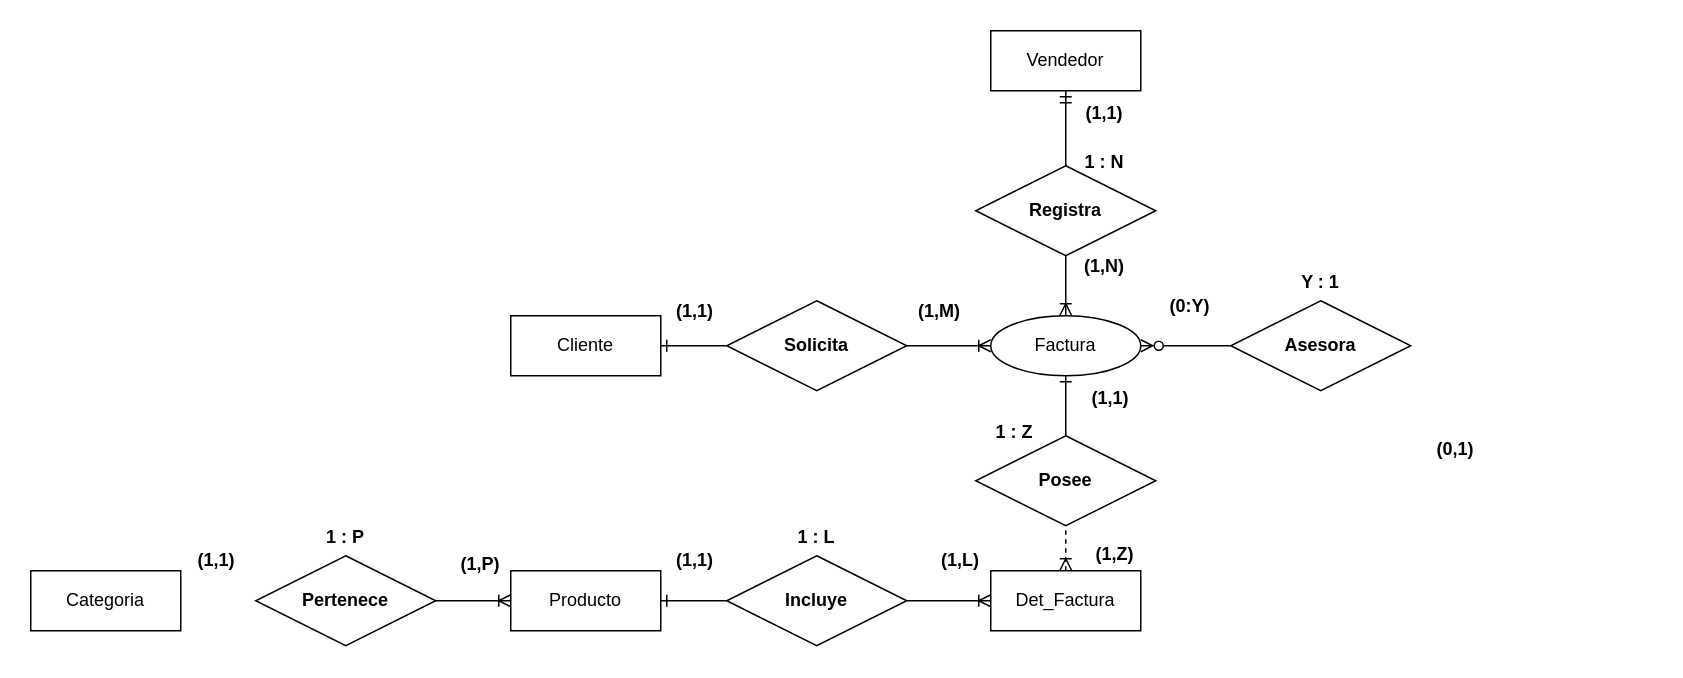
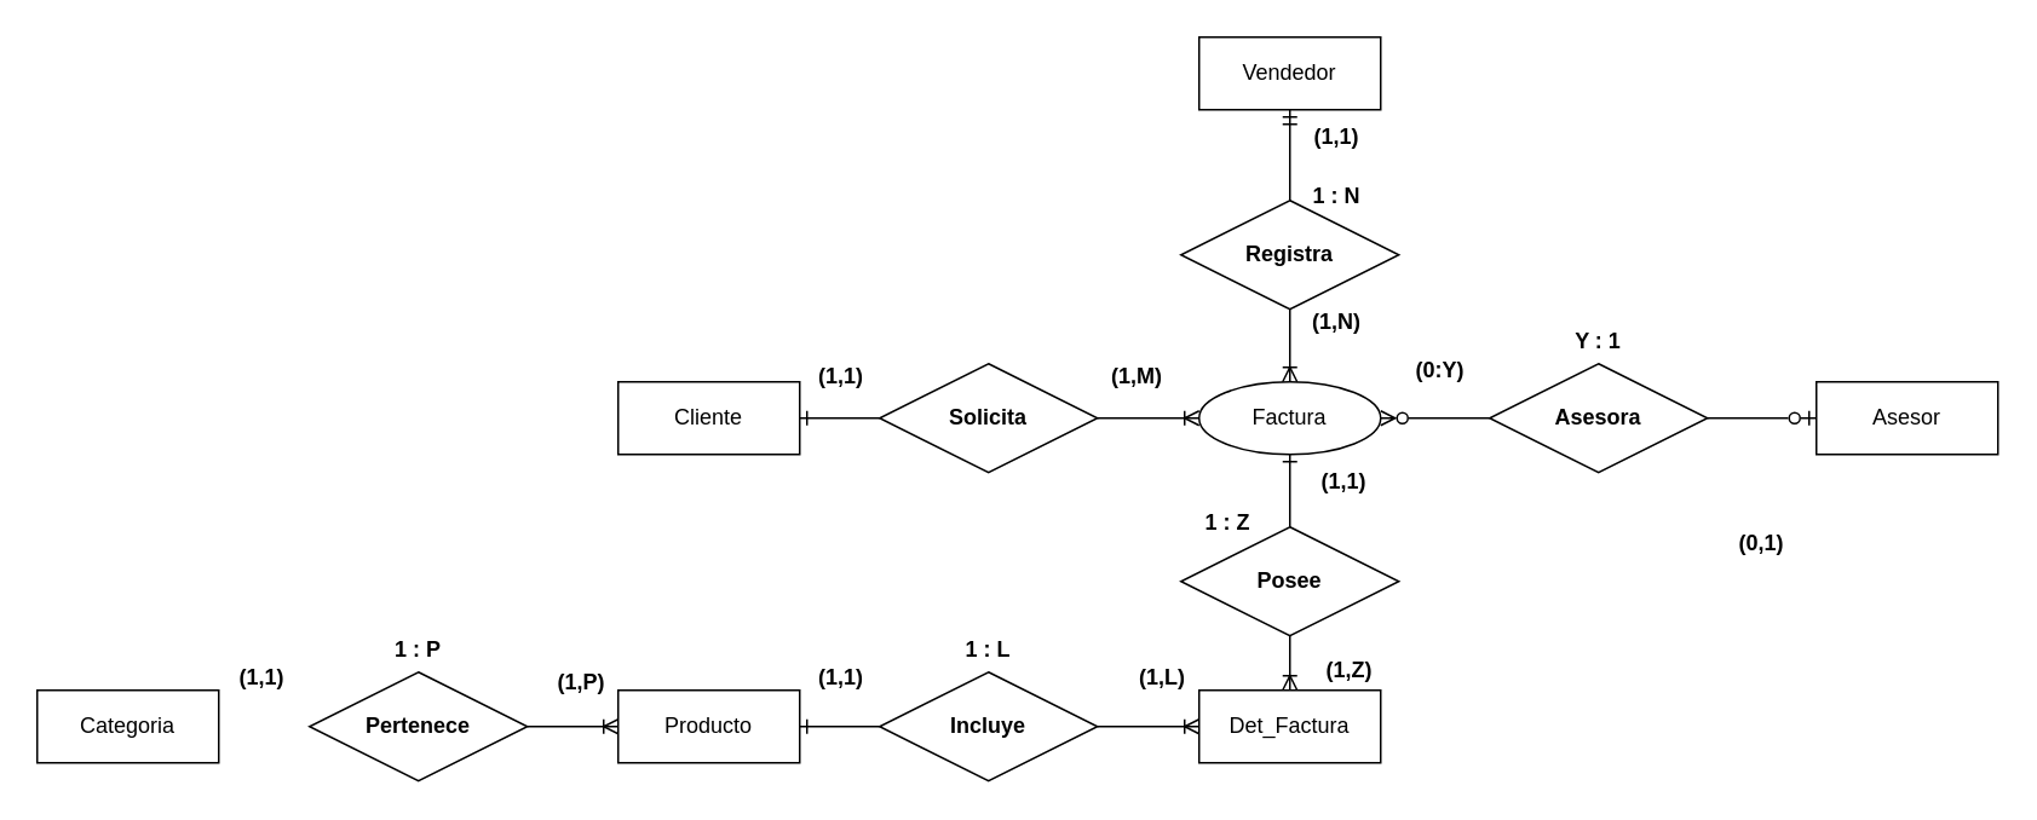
  <mxCell id="0" />
  <mxCell id="1" parent="0" />
  <mxCell id="2" value="Det_Factura" style="whiteSpace=wrap;html=1;align=center;" vertex="1" parent="1"><mxGeometry x="660" y="380" width="100" height="40" as="geometry" /></mxCell>
  <mxCell id="3" value="Cliente" style="whiteSpace=wrap;html=1;align=center;" vertex="1" parent="1"><mxGeometry x="340" y="210" width="100" height="40" as="geometry" /></mxCell>
  <mxCell id="4" value="Factura" style="ellipse;whiteSpace=wrap;html=1;align=center;" vertex="1" parent="1"><mxGeometry x="660" y="210" width="100" height="40" as="geometry" /></mxCell>
  <mxCell id="5" value="&lt;b&gt;Solicita&lt;/b&gt;" style="shape=rhombus;perimeter=rhombusPerimeter;whiteSpace=wrap;html=1;align=center;" vertex="1" parent="1"><mxGeometry x="484" y="200" width="120" height="60" as="geometry" /></mxCell>
  <mxCell id="6" value="&lt;b&gt;Posee&lt;/b&gt;" style="shape=rhombus;perimeter=rhombusPerimeter;whiteSpace=wrap;html=1;align=center;" vertex="1" parent="1"><mxGeometry x="650" y="290" width="120" height="60" as="geometry" /></mxCell>
  <mxCell id="7" value="" style="endArrow=none;html=1;rounded=0;entryX=0;entryY=0.5;entryDx=0;entryDy=0;exitX=1;exitY=0.5;exitDx=0;exitDy=0;startArrow=ERone;startFill=0;" edge="1" parent="1" source="3" target="5"><mxGeometry width="50" height="50" relative="1" as="geometry"><mxPoint x="360" y="340" as="sourcePoint" /><mxPoint x="410" y="290" as="targetPoint" /></mxGeometry></mxCell>
  <mxCell id="8" value="" style="endArrow=ERoneToMany;html=1;rounded=0;entryX=0;entryY=0.5;entryDx=0;entryDy=0;exitX=1;exitY=0.5;exitDx=0;exitDy=0;endFill=0;" edge="1" parent="1" source="5" target="4"><mxGeometry width="50" height="50" relative="1" as="geometry"><mxPoint x="510" y="330" as="sourcePoint" /><mxPoint x="560" y="280" as="targetPoint" /></mxGeometry></mxCell>
  <mxCell id="9" value="" style="endArrow=ERone;html=1;rounded=0;entryX=0.5;entryY=1;entryDx=0;entryDy=0;exitX=0.5;exitY=0;exitDx=0;exitDy=0;endFill=0;" edge="1" parent="1" source="6" target="4"><mxGeometry width="50" height="50" relative="1" as="geometry"><mxPoint x="610" y="360" as="sourcePoint" /><mxPoint x="660" y="310" as="targetPoint" /></mxGeometry></mxCell>
- <mxCell id="10" value="" style="endArrow=none;html=1;rounded=0;entryX=0.5;entryY=1;entryDx=0;entryDy=0;exitX=0.5;exitY=0;exitDx=0;exitDy=0;startArrow=ERoneToMany;startFill=0;dashed=1;" edge="1" parent="1" source="2" target="6"><mxGeometry width="50" height="50" relative="1" as="geometry"><mxPoint x="570" y="450" as="sourcePoint" /><mxPoint x="620" y="400" as="targetPoint" /></mxGeometry></mxCell>
+ <mxCell id="10" value="" style="endArrow=none;html=1;rounded=0;entryX=0.5;entryY=1;entryDx=0;entryDy=0;exitX=0.5;exitY=0;exitDx=0;exitDy=0;startArrow=ERoneToMany;startFill=0;" edge="1" parent="1" source="2" target="6"><mxGeometry width="50" height="50" relative="1" as="geometry"><mxPoint x="570" y="450" as="sourcePoint" /><mxPoint x="620" y="400" as="targetPoint" /></mxGeometry></mxCell>
  <mxCell id="11" value="Producto" style="whiteSpace=wrap;html=1;align=center;" vertex="1" parent="1"><mxGeometry x="340" y="380" width="100" height="40" as="geometry" /></mxCell>
  <mxCell id="12" value="&lt;b&gt;Incluye&lt;/b&gt;" style="shape=rhombus;perimeter=rhombusPerimeter;whiteSpace=wrap;html=1;align=center;" vertex="1" parent="1"><mxGeometry x="484" y="370" width="120" height="60" as="geometry" /></mxCell>
  <mxCell id="13" value="" style="endArrow=none;html=1;rounded=0;entryX=0;entryY=0.5;entryDx=0;entryDy=0;exitX=1;exitY=0.5;exitDx=0;exitDy=0;startArrow=ERone;startFill=0;" edge="1" parent="1" source="11" target="12"><mxGeometry width="50" height="50" relative="1" as="geometry"><mxPoint x="390" y="490" as="sourcePoint" /><mxPoint x="440" y="440" as="targetPoint" /></mxGeometry></mxCell>
  <mxCell id="14" value="" style="endArrow=ERoneToMany;html=1;rounded=0;entryX=0;entryY=0.5;entryDx=0;entryDy=0;exitX=1;exitY=0.5;exitDx=0;exitDy=0;endFill=0;" edge="1" parent="1" source="12" target="2"><mxGeometry width="50" height="50" relative="1" as="geometry"><mxPoint x="550" y="510" as="sourcePoint" /><mxPoint x="600" y="460" as="targetPoint" /></mxGeometry></mxCell>
  <mxCell id="15" value="Categoria" style="whiteSpace=wrap;html=1;align=center;" vertex="1" parent="1"><mxGeometry x="20" y="380" width="100" height="40" as="geometry" /></mxCell>
  <mxCell id="16" value="&lt;b&gt;Pertenece&lt;/b&gt;" style="shape=rhombus;perimeter=rhombusPerimeter;whiteSpace=wrap;html=1;align=center;" vertex="1" parent="1"><mxGeometry x="170" y="370" width="120" height="60" as="geometry" /></mxCell>
  <mxCell id="17" value="" style="endArrow=ERoneToMany;html=1;rounded=0;entryX=0;entryY=0.5;entryDx=0;entryDy=0;exitX=1;exitY=0.5;exitDx=0;exitDy=0;endFill=0;" edge="1" parent="1" source="16" target="11"><mxGeometry width="50" height="50" relative="1" as="geometry"><mxPoint x="240" y="480" as="sourcePoint" /><mxPoint x="290" y="430" as="targetPoint" /></mxGeometry></mxCell>
  <mxCell id="18" value="Vendedor" style="whiteSpace=wrap;html=1;align=center;" vertex="1" parent="1"><mxGeometry x="660" y="20" width="100" height="40" as="geometry" /></mxCell>
+ <mxCell id="19" value="Asesor" style="whiteSpace=wrap;html=1;align=center;" vertex="1" parent="1"><mxGeometry x="1000" y="210" width="100" height="40" as="geometry" /></mxCell>
  <mxCell id="20" value="&lt;b&gt;Asesora&lt;/b&gt;" style="shape=rhombus;perimeter=rhombusPerimeter;whiteSpace=wrap;html=1;align=center;" vertex="1" parent="1"><mxGeometry x="820" y="200" width="120" height="60" as="geometry" /></mxCell>
  <mxCell id="21" value="&lt;b&gt;Registra&lt;/b&gt;" style="shape=rhombus;perimeter=rhombusPerimeter;whiteSpace=wrap;html=1;align=center;" vertex="1" parent="1"><mxGeometry x="650" y="110" width="120" height="60" as="geometry" /></mxCell>
  <mxCell id="22" value="" style="endArrow=ERmandOne;html=1;rounded=0;entryX=0.5;entryY=1;entryDx=0;entryDy=0;exitX=0.5;exitY=0;exitDx=0;exitDy=0;endFill=0;" edge="1" parent="1" source="21" target="18"><mxGeometry width="50" height="50" relative="1" as="geometry"><mxPoint x="620" y="130" as="sourcePoint" /><mxPoint x="670" y="80" as="targetPoint" /></mxGeometry></mxCell>
  <mxCell id="23" value="" style="endArrow=none;html=1;rounded=0;entryX=0.5;entryY=1;entryDx=0;entryDy=0;exitX=0.5;exitY=0;exitDx=0;exitDy=0;startArrow=ERoneToMany;startFill=0;" edge="1" parent="1" source="4" target="21"><mxGeometry width="50" height="50" relative="1" as="geometry"><mxPoint x="620" y="240" as="sourcePoint" /><mxPoint x="670" y="190" as="targetPoint" /></mxGeometry></mxCell>
  <mxCell id="24" value="" style="endArrow=none;html=1;rounded=0;entryX=0;entryY=0.5;entryDx=0;entryDy=0;exitX=1;exitY=0.5;exitDx=0;exitDy=0;startArrow=ERzeroToMany;startFill=0;" edge="1" parent="1" source="4" target="20"><mxGeometry width="50" height="50" relative="1" as="geometry"><mxPoint x="750" y="290" as="sourcePoint" /><mxPoint x="800" y="240" as="targetPoint" /></mxGeometry></mxCell>
+ <mxCell id="25" value="" style="endArrow=ERzeroToOne;html=1;rounded=0;entryX=0;entryY=0.5;entryDx=0;entryDy=0;exitX=1;exitY=0.5;exitDx=0;exitDy=0;endFill=0;" edge="1" parent="1" source="20" target="19"><mxGeometry width="50" height="50" relative="1" as="geometry"><mxPoint x="900" y="320" as="sourcePoint" /><mxPoint x="950" y="270" as="targetPoint" /></mxGeometry></mxCell>
  <mxCell id="26" value="&lt;b&gt;(1,1)&lt;/b&gt;" style="text;html=1;align=center;verticalAlign=middle;whiteSpace=wrap;rounded=0;" vertex="1" parent="1"><mxGeometry x="433" y="192" width="60" height="30" as="geometry" /></mxCell>
  <mxCell id="27" value="&lt;b&gt;(1,M)&lt;/b&gt;" style="text;html=1;align=center;verticalAlign=middle;whiteSpace=wrap;rounded=0;" vertex="1" parent="1"><mxGeometry x="596" y="192" width="60" height="30" as="geometry" /></mxCell>
  <mxCell id="28" value="&lt;b&gt;(1,1)&lt;/b&gt;" style="text;html=1;align=center;verticalAlign=middle;whiteSpace=wrap;rounded=0;" vertex="1" parent="1"><mxGeometry x="706" y="60" width="60" height="30" as="geometry" /></mxCell>
  <mxCell id="29" value="&lt;b&gt;(1,N)&lt;/b&gt;" style="text;html=1;align=center;verticalAlign=middle;whiteSpace=wrap;rounded=0;" vertex="1" parent="1"><mxGeometry x="706" y="162" width="60" height="30" as="geometry" /></mxCell>
  <mxCell id="30" value="&lt;b&gt;(0,1)&lt;/b&gt;" style="text;html=1;align=center;verticalAlign=middle;whiteSpace=wrap;rounded=0;" vertex="1" parent="1"><mxGeometry x="940" y="284" width="60" height="30" as="geometry" /></mxCell>
  <mxCell id="31" value="&lt;b&gt;(0:Y)&lt;/b&gt;" style="text;html=1;align=center;verticalAlign=middle;whiteSpace=wrap;rounded=0;" vertex="1" parent="1"><mxGeometry x="763" y="189" width="60" height="30" as="geometry" /></mxCell>
  <mxCell id="32" value="&lt;b&gt;(1,1)&lt;/b&gt;" style="text;html=1;align=center;verticalAlign=middle;whiteSpace=wrap;rounded=0;" vertex="1" parent="1"><mxGeometry x="710" y="250" width="60" height="30" as="geometry" /></mxCell>
  <mxCell id="33" value="&lt;b&gt;(1,Z)&lt;/b&gt;" style="text;html=1;align=center;verticalAlign=middle;whiteSpace=wrap;rounded=0;" vertex="1" parent="1"><mxGeometry x="713" y="354" width="60" height="30" as="geometry" /></mxCell>
  <mxCell id="34" value="&lt;b&gt;(1,1)&lt;/b&gt;" style="text;html=1;align=center;verticalAlign=middle;whiteSpace=wrap;rounded=0;" vertex="1" parent="1"><mxGeometry x="433" y="358" width="60" height="30" as="geometry" /></mxCell>
  <mxCell id="35" value="&lt;b&gt;(1,L)&lt;/b&gt;" style="text;html=1;align=center;verticalAlign=middle;whiteSpace=wrap;rounded=0;" vertex="1" parent="1"><mxGeometry x="610" y="358" width="60" height="30" as="geometry" /></mxCell>
  <mxCell id="36" value="&lt;b&gt;(1,1)&lt;/b&gt;" style="text;html=1;align=center;verticalAlign=middle;whiteSpace=wrap;rounded=0;" vertex="1" parent="1"><mxGeometry x="114" y="358" width="60" height="30" as="geometry" /></mxCell>
  <mxCell id="37" value="&lt;b&gt;(1,P)&lt;/b&gt;" style="text;html=1;align=center;verticalAlign=middle;whiteSpace=wrap;rounded=0;" vertex="1" parent="1"><mxGeometry x="290" y="361" width="60" height="30" as="geometry" /></mxCell>
  <mxCell id="38" value="&lt;b&gt;1 : N&lt;/b&gt;" style="text;html=1;align=center;verticalAlign=middle;whiteSpace=wrap;rounded=0;" vertex="1" parent="1"><mxGeometry x="706" y="93" width="60" height="30" as="geometry" /></mxCell>
  <mxCell id="39" value="&lt;b&gt;Y : 1&lt;/b&gt;" style="text;html=1;align=center;verticalAlign=middle;whiteSpace=wrap;rounded=0;" vertex="1" parent="1"><mxGeometry x="850" y="173" width="60" height="30" as="geometry" /></mxCell>
  <mxCell id="40" value="&lt;b&gt;1 : Z&lt;/b&gt;" style="text;html=1;align=center;verticalAlign=middle;whiteSpace=wrap;rounded=0;" vertex="1" parent="1"><mxGeometry x="646" y="273" width="60" height="30" as="geometry" /></mxCell>
  <mxCell id="41" value="&lt;b&gt;1 : L&lt;/b&gt;" style="text;html=1;align=center;verticalAlign=middle;whiteSpace=wrap;rounded=0;" vertex="1" parent="1"><mxGeometry x="514" y="343" width="60" height="30" as="geometry" /></mxCell>
  <mxCell id="42" value="&lt;b&gt;1 : P&lt;/b&gt;" style="text;html=1;align=center;verticalAlign=middle;whiteSpace=wrap;rounded=0;" vertex="1" parent="1"><mxGeometry x="200" y="343" width="60" height="30" as="geometry" /></mxCell>
